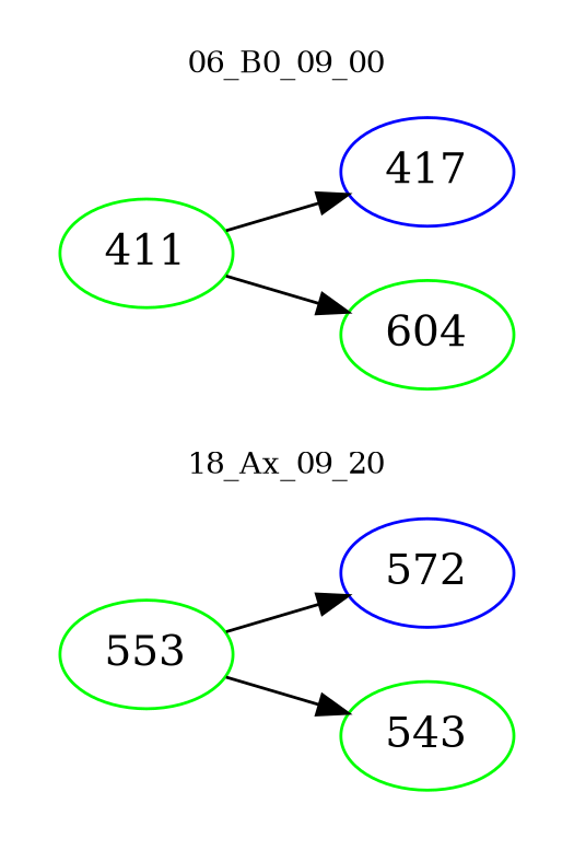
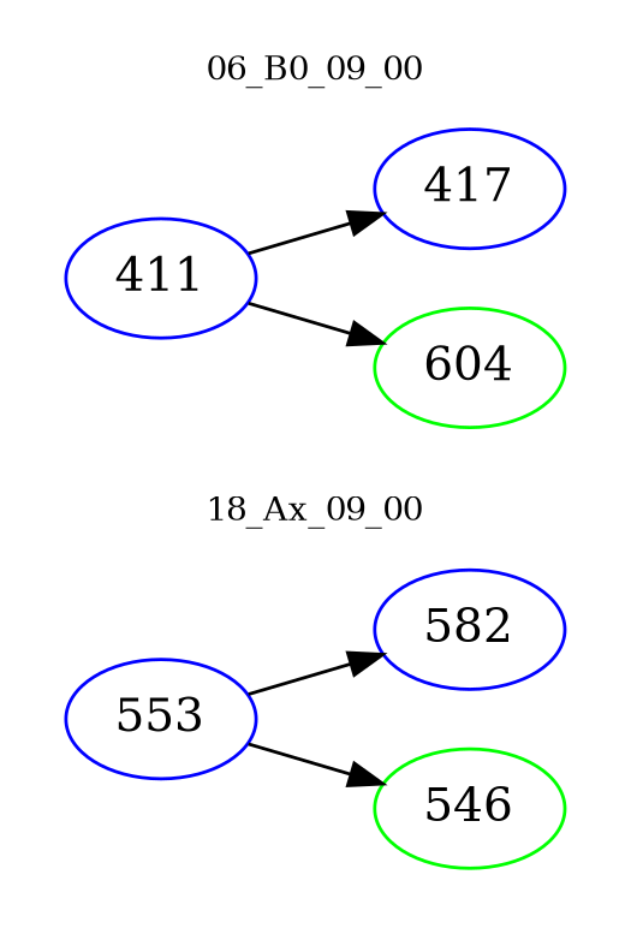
  digraph {
    rankdir=LR
    node [color=blue]
    edge [color=black]
-   n1 [color=green label=553]
-   n2 [color=green label=543]
-   n3 [label=572]
-   n4 [color=green label=411]
+   n1 [label=553]
+   n2 [color=green label=546]
+   n3 [label=582]
+   n4 [label=411]
    n5 [color=green label=604]
    n6 [label=417]
    subgraph cluster_1 {
      color=white
      fontsize=10
-     label="18_Ax_09_20"
+     label="18_Ax_09_00"
      n1
      n2
      n3
    }
    subgraph cluster_2 {
      color=white
      fontsize=10
      label="06_B0_09_00"
      n4
      n5
      n6
    }
    n1 -> n2
    n1 -> n3
    n4 -> n5
    n4 -> n6
  }
